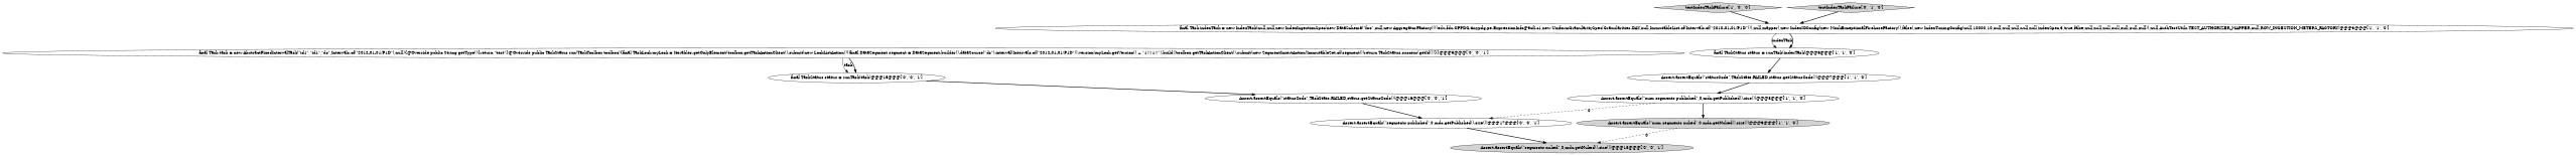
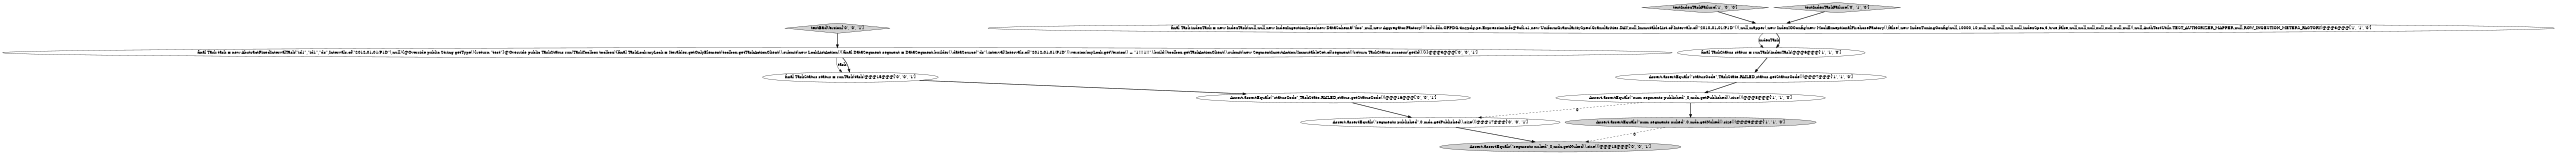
  digraph {
    fontname="DejaVu Serif"
    node [fillcolor=white shape=ellipse style=filled fontname="DejaVu Serif"]
    edge [style=bold fontname="DejaVu Serif"]
    n1 [label="Assert.assertEquals(\"num segments published\",0,mdc.getPublished().size())@@@8@@@['1', '1', '0']"]
    n2 [label="Assert.assertEquals(\"segments published\",0,mdc.getPublished().size())@@@17@@@['0', '0', '1']"]
    n3 [fillcolor=lightgray label="Assert.assertEquals(\"num segments nuked\",0,mdc.getNuked().size())@@@9@@@['1', '1', '0']"]
    n4 [label="final TaskStatus status = runTask(task)@@@15@@@['0', '0', '1']"]
    n5 [label="Assert.assertEquals(\"statusCode\",TaskState.FAILED,status.getStatusCode())@@@16@@@['0', '0', '1']"]
+   n6 [fillcolor=lightgray label="testBadVersion['0', '0', '1']" shape=diamond]
    n7 [label="final Task task = new AbstractFixedIntervalTask(\"id1\",\"id1\",\"ds\",Intervals.of(\"2012-01-01/P1D\"),null){@Override public String getType(){return \"test\"}@Override public TaskStatus run(TaskToolbox toolbox){final TaskLock myLock = Iterables.getOnlyElement(toolbox.getTaskActionClient().submit(new LockListAction()))final DataSegment segment = DataSegment.builder().dataSource(\"ds\").interval(Intervals.of(\"2012-01-01/P1D\")).version(myLock.getVersion() + \"1!!!1!!\").build()toolbox.getTaskActionClient().submit(new SegmentInsertAction(ImmutableSet.of(segment)))return TaskStatus.success(getId())}}@@@3@@@['0', '0', '1']"]
    n8 [label="final Task indexTask = new IndexTask(null,null,new IndexIngestionSpec(new DataSchema(\"foo\",null,new AggregatorFactory((((edu.fdu.CPPDG.tinypdg.pe.ExpressionInfo@9cf1c1,new UniformGranularitySpec(Granularities.DAY,null,ImmutableList.of(Intervals.of(\"2010-01-01/P1D\"))),null,mapper),new IndexIOConfig(new MockExceptionalFirehoseFactory(),false),new IndexTuningConfig(null,10000,10,null,null,null,null,null,indexSpec,3,true,false,null,null,null,null,null,null,null)),null,AuthTestUtils.TEST_AUTHORIZER_MAPPER,null,ROW_INGESTION_METERS_FACTORY)@@@3@@@['1', '1', '0']"]
    n9 [label="final TaskStatus status = runTask(indexTask)@@@6@@@['1', '1', '0']"]
    n10 [fillcolor=lightgray label="Assert.assertEquals(\"segments nuked\",0,mdc.getNuked().size())@@@18@@@['0', '0', '1']"]
    n11 [label="Assert.assertEquals(\"statusCode\",TaskState.FAILED,status.getStatusCode())@@@7@@@['1', '1', '0']"]
    n12 [fillcolor=lightgray label="testIndexTaskFailure['1', '0', '0']" shape=diamond]
    n13 [fillcolor=lightgray label="testIndexTaskFailure['0', '1', '0']" shape=diamond]
    n1 -> n2 [label=0 style=dashed]
    n1 -> n3
    n2 -> n10
    n3 -> n10 [label=0 style=dashed]
    n4 -> n5
    n5 -> n2
+   n6 -> n7
    n7 -> n4 [label=task style=solid]
    n7 -> n4
    n8 -> n9 [label=indexTask style=solid]
    n8 -> n9
    n9 -> n11
    n11 -> n1
    n12 -> n8
    n13 -> n8
  }
